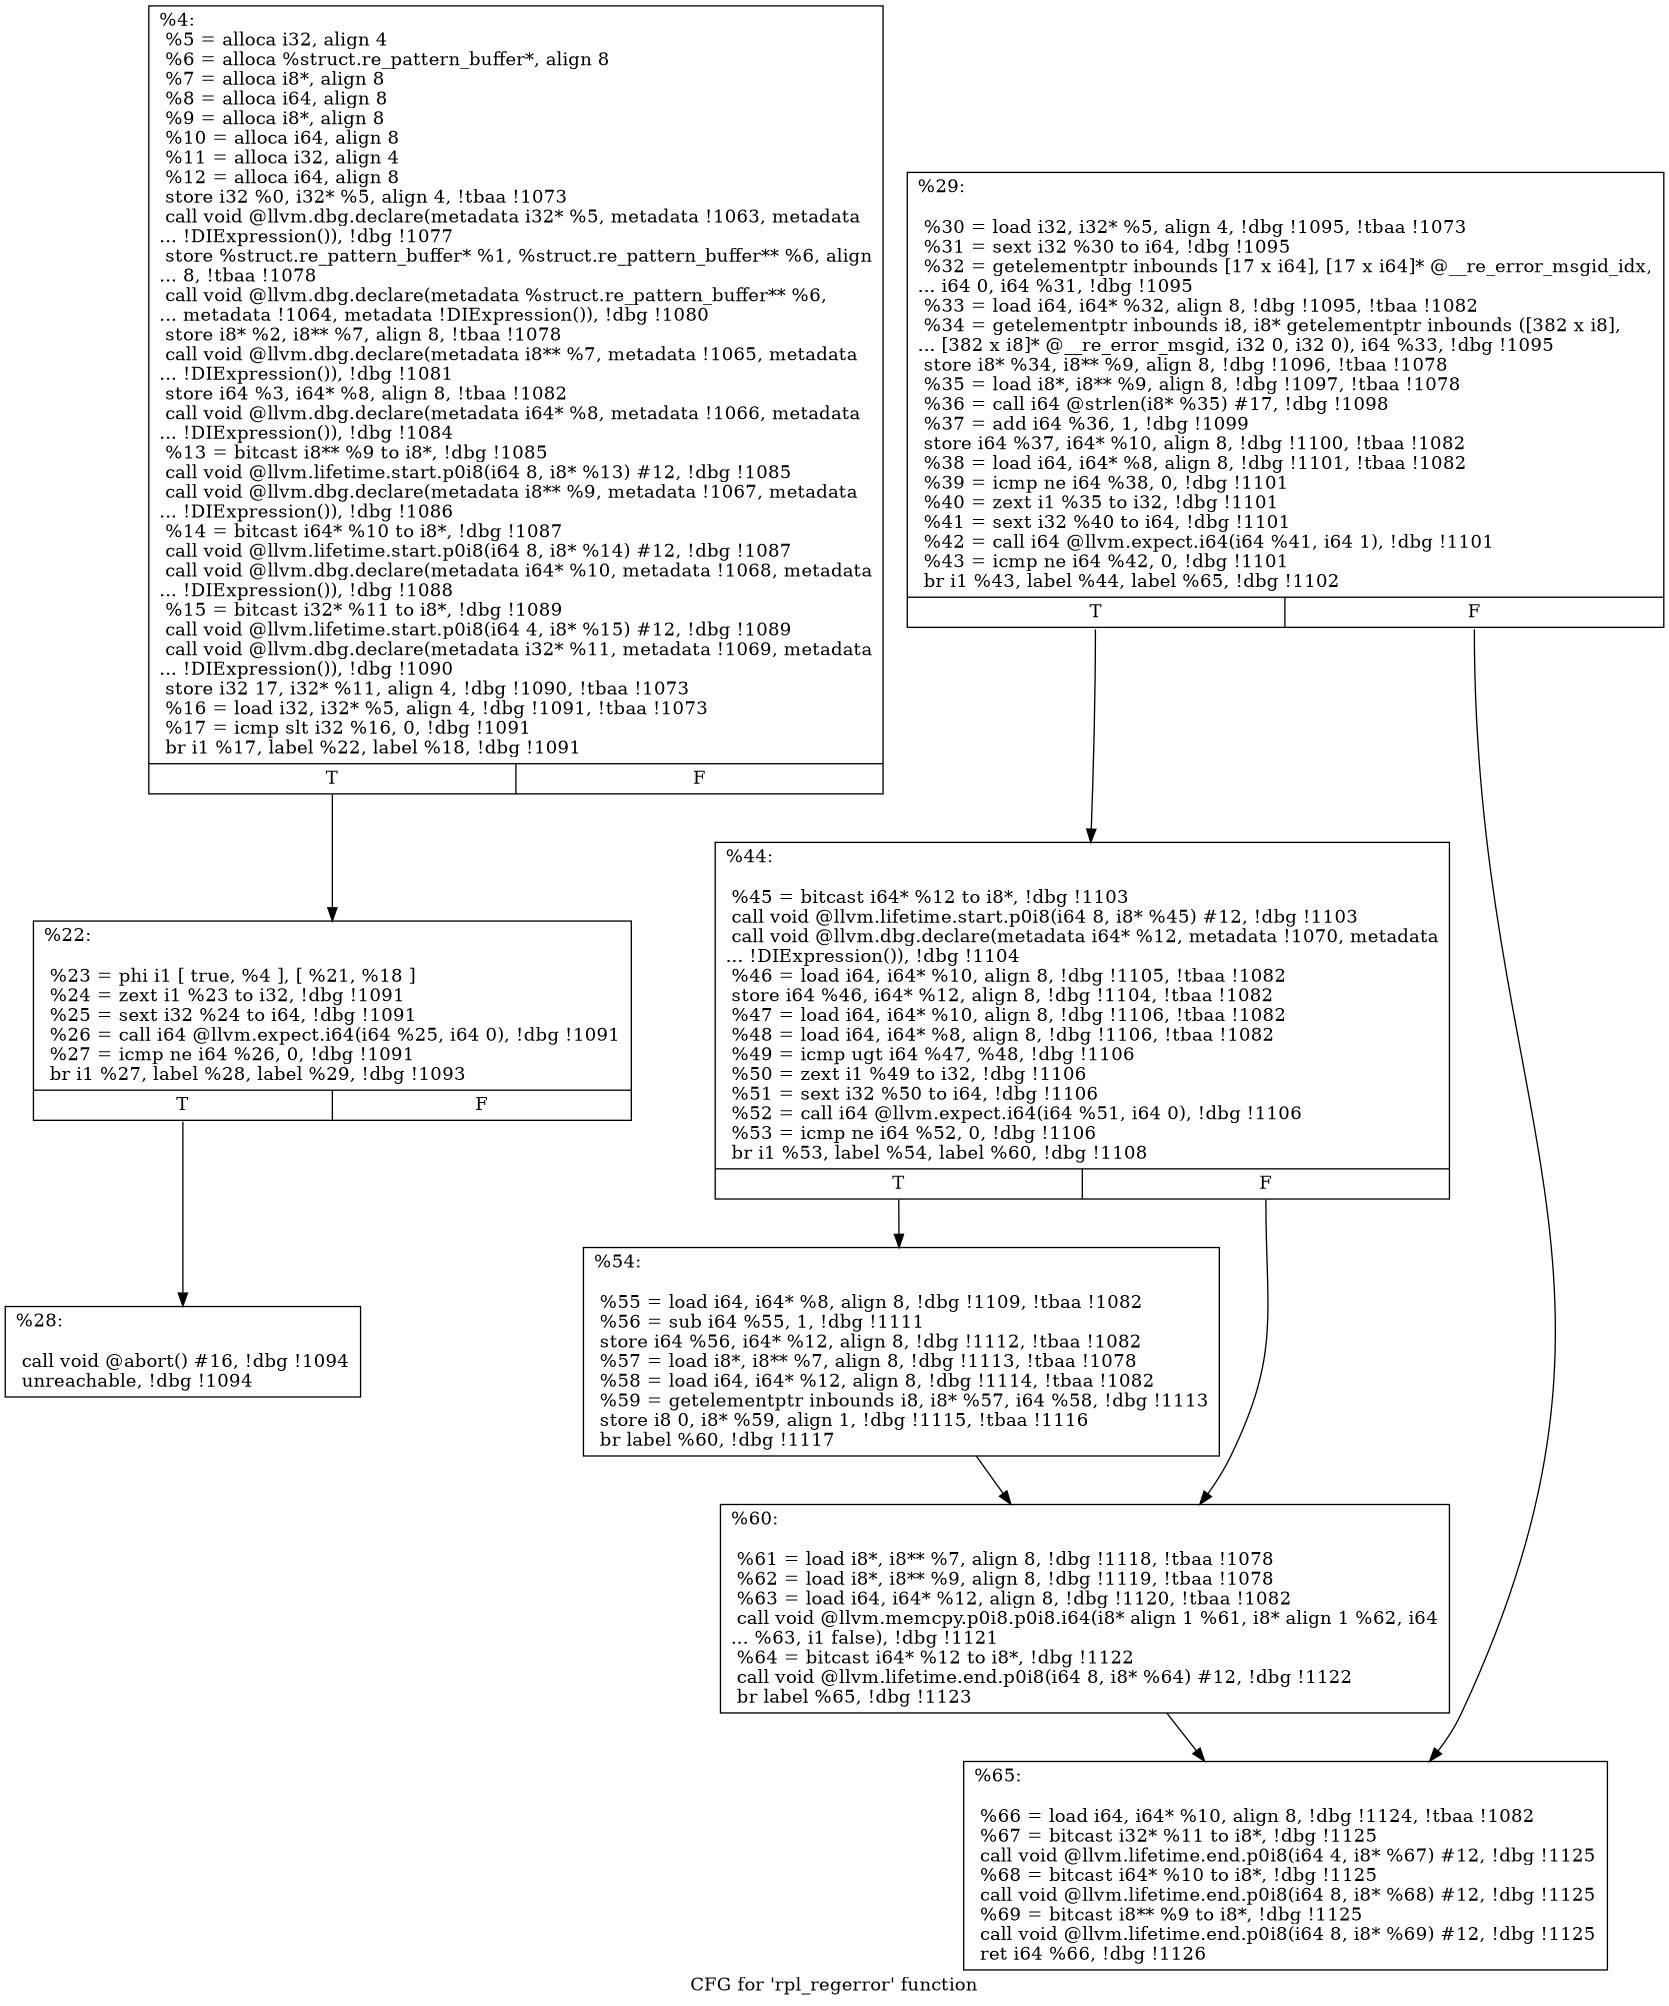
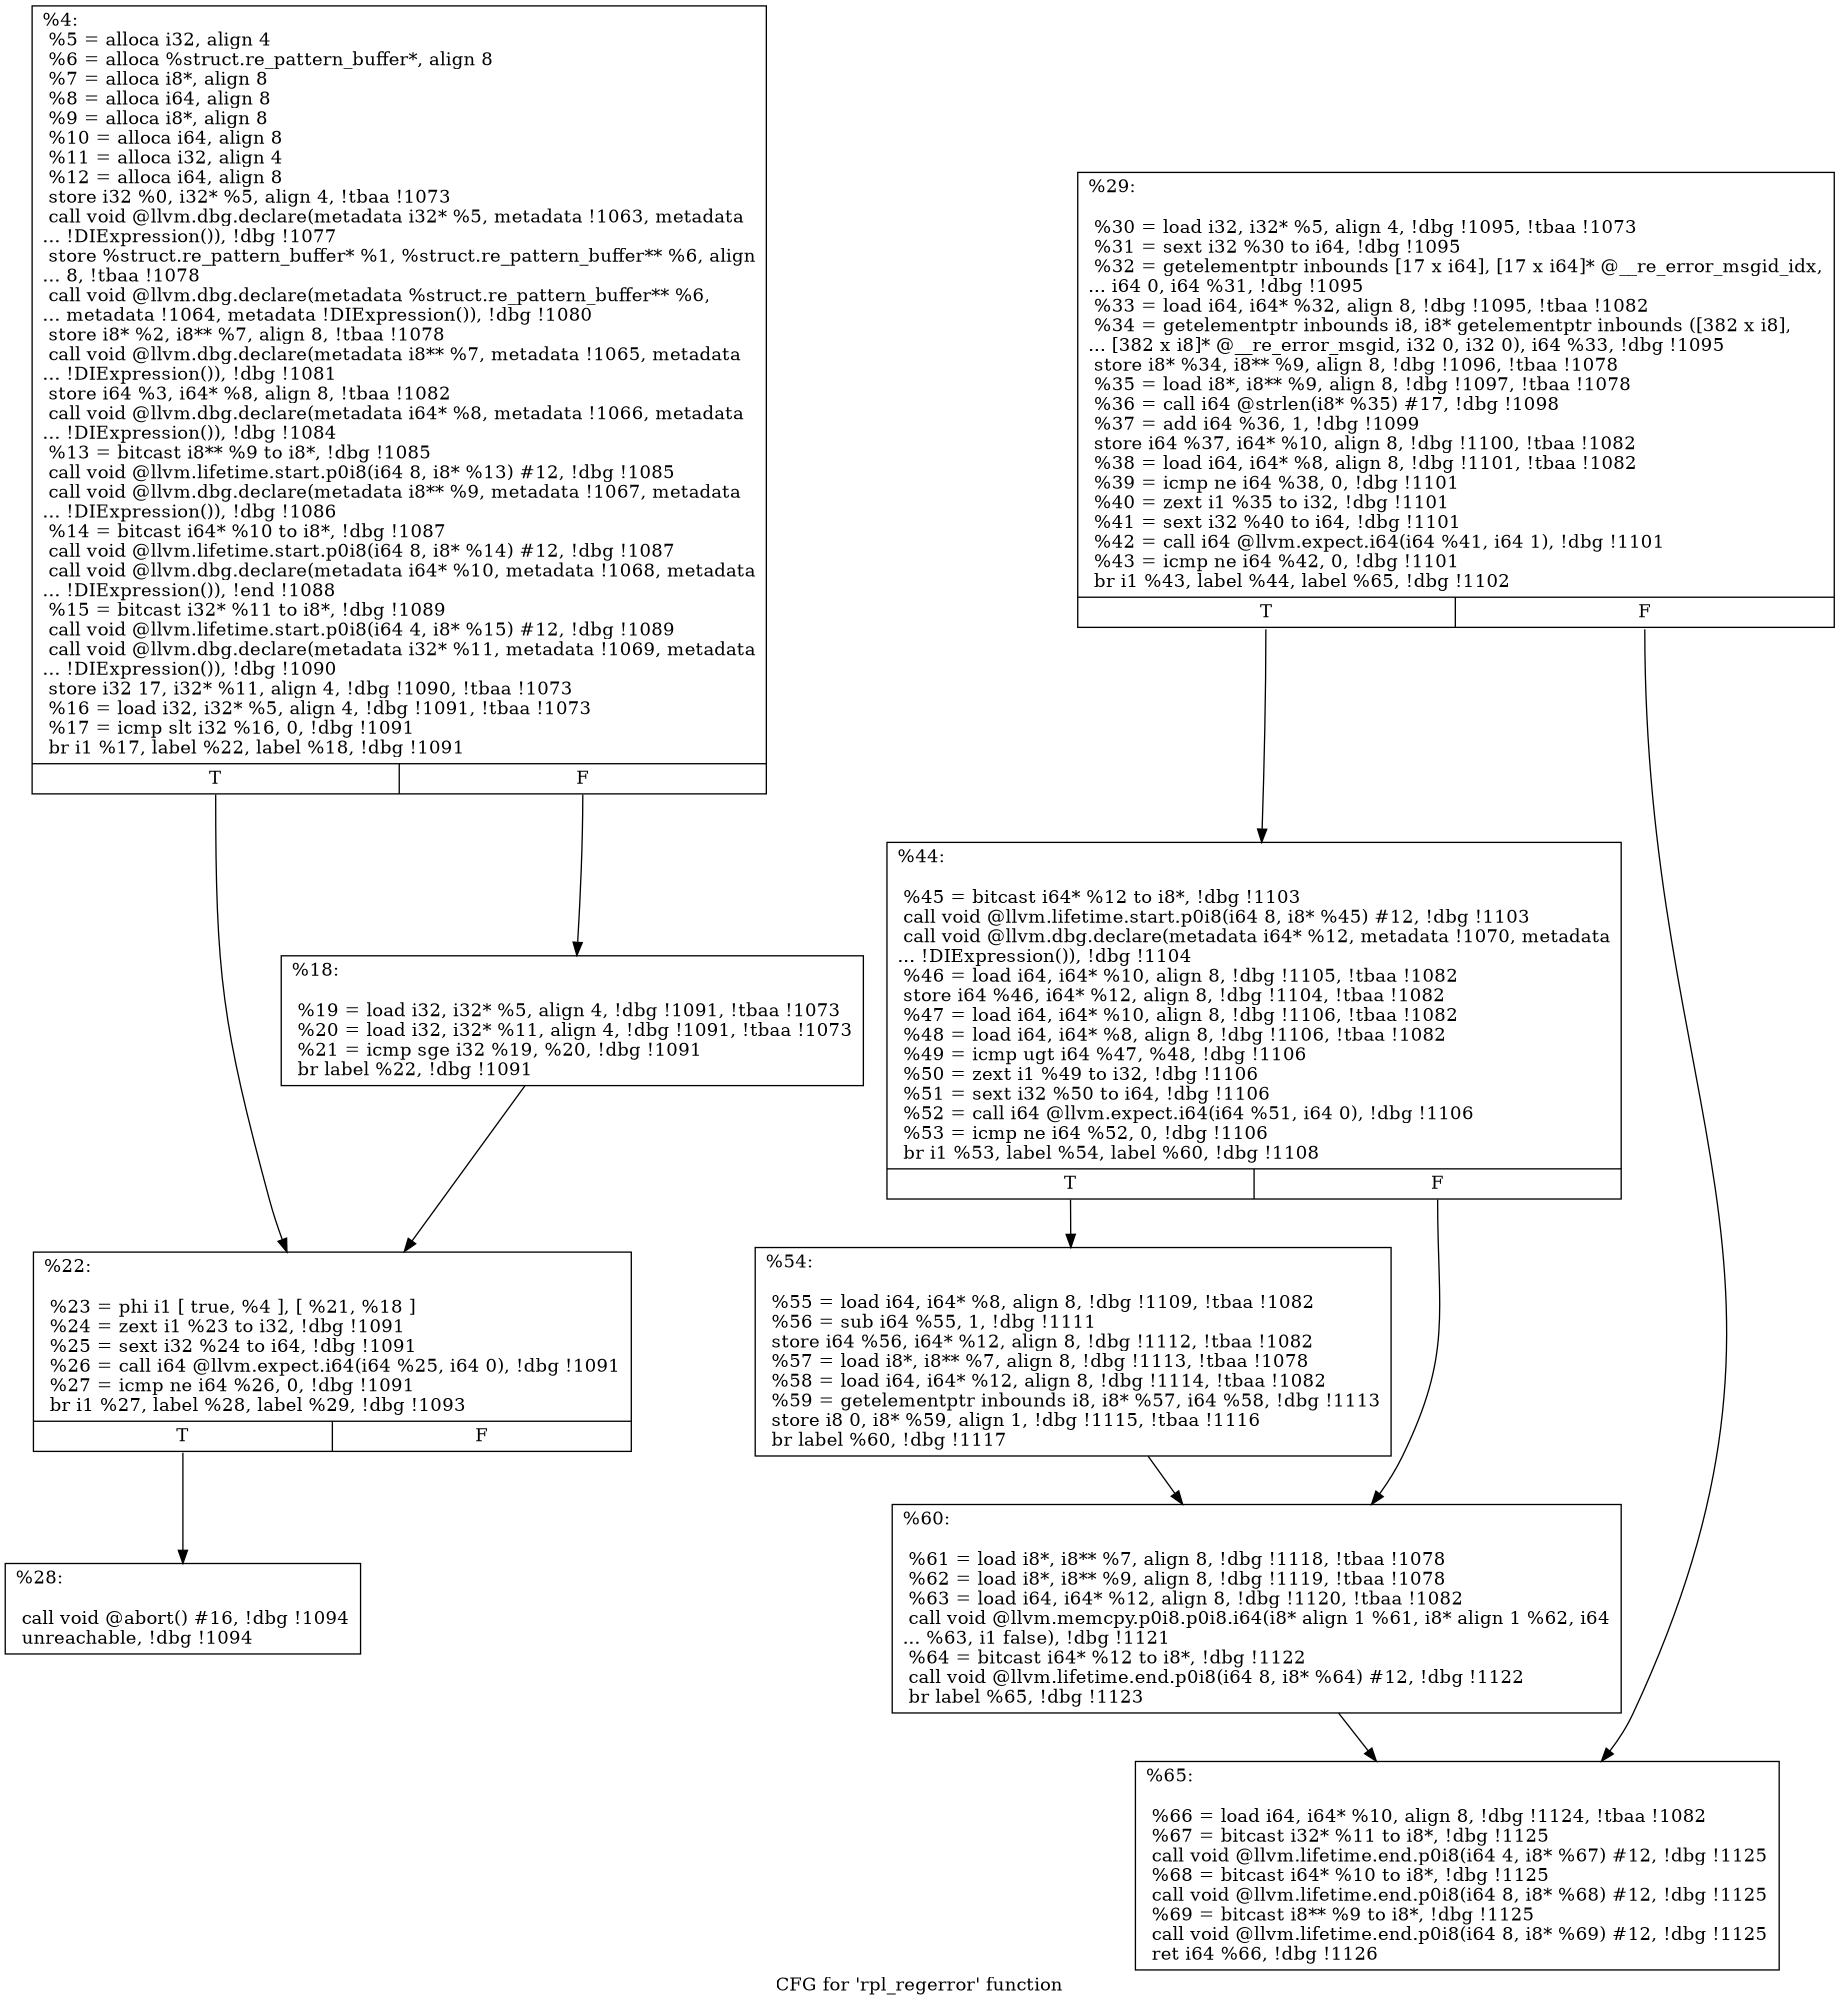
  digraph {
    label="CFG for 'rpl_regerror' function"
    node [shape=record]
    edge [tailport=s0]
-   n1 [label="{%4:\l  %5 = alloca i32, align 4\l  %6 = alloca %struct.re_pattern_buffer*, align 8\l  %7 = alloca i8*, align 8\l  %8 = alloca i64, align 8\l  %9 = alloca i8*, align 8\l  %10 = alloca i64, align 8\l  %11 = alloca i32, align 4\l  %12 = alloca i64, align 8\l  store i32 %0, i32* %5, align 4, !tbaa !1073\l  call void @llvm.dbg.declare(metadata i32* %5, metadata !1063, metadata\l... !DIExpression()), !dbg !1077\l  store %struct.re_pattern_buffer* %1, %struct.re_pattern_buffer** %6, align\l... 8, !tbaa !1078\l  call void @llvm.dbg.declare(metadata %struct.re_pattern_buffer** %6,\l... metadata !1064, metadata !DIExpression()), !dbg !1080\l  store i8* %2, i8** %7, align 8, !tbaa !1078\l  call void @llvm.dbg.declare(metadata i8** %7, metadata !1065, metadata\l... !DIExpression()), !dbg !1081\l  store i64 %3, i64* %8, align 8, !tbaa !1082\l  call void @llvm.dbg.declare(metadata i64* %8, metadata !1066, metadata\l... !DIExpression()), !dbg !1084\l  %13 = bitcast i8** %9 to i8*, !dbg !1085\l  call void @llvm.lifetime.start.p0i8(i64 8, i8* %13) #12, !dbg !1085\l  call void @llvm.dbg.declare(metadata i8** %9, metadata !1067, metadata\l... !DIExpression()), !dbg !1086\l  %14 = bitcast i64* %10 to i8*, !dbg !1087\l  call void @llvm.lifetime.start.p0i8(i64 8, i8* %14) #12, !dbg !1087\l  call void @llvm.dbg.declare(metadata i64* %10, metadata !1068, metadata\l... !DIExpression()), !dbg !1088\l  %15 = bitcast i32* %11 to i8*, !dbg !1089\l  call void @llvm.lifetime.start.p0i8(i64 4, i8* %15) #12, !dbg !1089\l  call void @llvm.dbg.declare(metadata i32* %11, metadata !1069, metadata\l... !DIExpression()), !dbg !1090\l  store i32 17, i32* %11, align 4, !dbg !1090, !tbaa !1073\l  %16 = load i32, i32* %5, align 4, !dbg !1091, !tbaa !1073\l  %17 = icmp slt i32 %16, 0, !dbg !1091\l  br i1 %17, label %22, label %18, !dbg !1091\l|{<s0>T|<s1>F}}"]
+   n1 [label="{%4:\l  %5 = alloca i32, align 4\l  %6 = alloca %struct.re_pattern_buffer*, align 8\l  %7 = alloca i8*, align 8\l  %8 = alloca i64, align 8\l  %9 = alloca i8*, align 8\l  %10 = alloca i64, align 8\l  %11 = alloca i32, align 4\l  %12 = alloca i64, align 8\l  store i32 %0, i32* %5, align 4, !tbaa !1073\l  call void @llvm.dbg.declare(metadata i32* %5, metadata !1063, metadata\l... !DIExpression()), !dbg !1077\l  store %struct.re_pattern_buffer* %1, %struct.re_pattern_buffer** %6, align\l... 8, !tbaa !1078\l  call void @llvm.dbg.declare(metadata %struct.re_pattern_buffer** %6,\l... metadata !1064, metadata !DIExpression()), !dbg !1080\l  store i8* %2, i8** %7, align 8, !tbaa !1078\l  call void @llvm.dbg.declare(metadata i8** %7, metadata !1065, metadata\l... !DIExpression()), !dbg !1081\l  store i64 %3, i64* %8, align 8, !tbaa !1082\l  call void @llvm.dbg.declare(metadata i64* %8, metadata !1066, metadata\l... !DIExpression()), !dbg !1084\l  %13 = bitcast i8** %9 to i8*, !dbg !1085\l  call void @llvm.lifetime.start.p0i8(i64 8, i8* %13) #12, !dbg !1085\l  call void @llvm.dbg.declare(metadata i8** %9, metadata !1067, metadata\l... !DIExpression()), !dbg !1086\l  %14 = bitcast i64* %10 to i8*, !dbg !1087\l  call void @llvm.lifetime.start.p0i8(i64 8, i8* %14) #12, !dbg !1087\l  call void @llvm.dbg.declare(metadata i64* %10, metadata !1068, metadata\l... !DIExpression()), !end !1088\l  %15 = bitcast i32* %11 to i8*, !dbg !1089\l  call void @llvm.lifetime.start.p0i8(i64 4, i8* %15) #12, !dbg !1089\l  call void @llvm.dbg.declare(metadata i32* %11, metadata !1069, metadata\l... !DIExpression()), !dbg !1090\l  store i32 17, i32* %11, align 4, !dbg !1090, !tbaa !1073\l  %16 = load i32, i32* %5, align 4, !dbg !1091, !tbaa !1073\l  %17 = icmp slt i32 %16, 0, !dbg !1091\l  br i1 %17, label %22, label %18, !dbg !1091\l|{<s0>T|<s1>F}}"]
    n2 [label="{%22:\l\l  %23 = phi i1 [ true, %4 ], [ %21, %18 ]\l  %24 = zext i1 %23 to i32, !dbg !1091\l  %25 = sext i32 %24 to i64, !dbg !1091\l  %26 = call i64 @llvm.expect.i64(i64 %25, i64 0), !dbg !1091\l  %27 = icmp ne i64 %26, 0, !dbg !1091\l  br i1 %27, label %28, label %29, !dbg !1093\l|{<s0>T|<s1>F}}"]
+   n3 [label="{%18:\l\l  %19 = load i32, i32* %5, align 4, !dbg !1091, !tbaa !1073\l  %20 = load i32, i32* %11, align 4, !dbg !1091, !tbaa !1073\l  %21 = icmp sge i32 %19, %20, !dbg !1091\l  br label %22, !dbg !1091\l}"]
    n4 [label="{%28:\l\l  call void @abort() #16, !dbg !1094\l  unreachable, !dbg !1094\l}"]
    n5 [label="{%29:\l\l  %30 = load i32, i32* %5, align 4, !dbg !1095, !tbaa !1073\l  %31 = sext i32 %30 to i64, !dbg !1095\l  %32 = getelementptr inbounds [17 x i64], [17 x i64]* @__re_error_msgid_idx,\l... i64 0, i64 %31, !dbg !1095\l  %33 = load i64, i64* %32, align 8, !dbg !1095, !tbaa !1082\l  %34 = getelementptr inbounds i8, i8* getelementptr inbounds ([382 x i8],\l... [382 x i8]* @__re_error_msgid, i32 0, i32 0), i64 %33, !dbg !1095\l  store i8* %34, i8** %9, align 8, !dbg !1096, !tbaa !1078\l  %35 = load i8*, i8** %9, align 8, !dbg !1097, !tbaa !1078\l  %36 = call i64 @strlen(i8* %35) #17, !dbg !1098\l  %37 = add i64 %36, 1, !dbg !1099\l  store i64 %37, i64* %10, align 8, !dbg !1100, !tbaa !1082\l  %38 = load i64, i64* %8, align 8, !dbg !1101, !tbaa !1082\l  %39 = icmp ne i64 %38, 0, !dbg !1101\l  %40 = zext i1 %35 to i32, !dbg !1101\l  %41 = sext i32 %40 to i64, !dbg !1101\l  %42 = call i64 @llvm.expect.i64(i64 %41, i64 1), !dbg !1101\l  %43 = icmp ne i64 %42, 0, !dbg !1101\l  br i1 %43, label %44, label %65, !dbg !1102\l|{<s0>T|<s1>F}}"]
    n6 [label="{%44:\l\l  %45 = bitcast i64* %12 to i8*, !dbg !1103\l  call void @llvm.lifetime.start.p0i8(i64 8, i8* %45) #12, !dbg !1103\l  call void @llvm.dbg.declare(metadata i64* %12, metadata !1070, metadata\l... !DIExpression()), !dbg !1104\l  %46 = load i64, i64* %10, align 8, !dbg !1105, !tbaa !1082\l  store i64 %46, i64* %12, align 8, !dbg !1104, !tbaa !1082\l  %47 = load i64, i64* %10, align 8, !dbg !1106, !tbaa !1082\l  %48 = load i64, i64* %8, align 8, !dbg !1106, !tbaa !1082\l  %49 = icmp ugt i64 %47, %48, !dbg !1106\l  %50 = zext i1 %49 to i32, !dbg !1106\l  %51 = sext i32 %50 to i64, !dbg !1106\l  %52 = call i64 @llvm.expect.i64(i64 %51, i64 0), !dbg !1106\l  %53 = icmp ne i64 %52, 0, !dbg !1106\l  br i1 %53, label %54, label %60, !dbg !1108\l|{<s0>T|<s1>F}}"]
    n7 [label="{%65:\l\l  %66 = load i64, i64* %10, align 8, !dbg !1124, !tbaa !1082\l  %67 = bitcast i32* %11 to i8*, !dbg !1125\l  call void @llvm.lifetime.end.p0i8(i64 4, i8* %67) #12, !dbg !1125\l  %68 = bitcast i64* %10 to i8*, !dbg !1125\l  call void @llvm.lifetime.end.p0i8(i64 8, i8* %68) #12, !dbg !1125\l  %69 = bitcast i8** %9 to i8*, !dbg !1125\l  call void @llvm.lifetime.end.p0i8(i64 8, i8* %69) #12, !dbg !1125\l  ret i64 %66, !dbg !1126\l}"]
    n8 [label="{%54:\l\l  %55 = load i64, i64* %8, align 8, !dbg !1109, !tbaa !1082\l  %56 = sub i64 %55, 1, !dbg !1111\l  store i64 %56, i64* %12, align 8, !dbg !1112, !tbaa !1082\l  %57 = load i8*, i8** %7, align 8, !dbg !1113, !tbaa !1078\l  %58 = load i64, i64* %12, align 8, !dbg !1114, !tbaa !1082\l  %59 = getelementptr inbounds i8, i8* %57, i64 %58, !dbg !1113\l  store i8 0, i8* %59, align 1, !dbg !1115, !tbaa !1116\l  br label %60, !dbg !1117\l}"]
    n9 [label="{%60:\l\l  %61 = load i8*, i8** %7, align 8, !dbg !1118, !tbaa !1078\l  %62 = load i8*, i8** %9, align 8, !dbg !1119, !tbaa !1078\l  %63 = load i64, i64* %12, align 8, !dbg !1120, !tbaa !1082\l  call void @llvm.memcpy.p0i8.p0i8.i64(i8* align 1 %61, i8* align 1 %62, i64\l... %63, i1 false), !dbg !1121\l  %64 = bitcast i64* %12 to i8*, !dbg !1122\l  call void @llvm.lifetime.end.p0i8(i64 8, i8* %64) #12, !dbg !1122\l  br label %65, !dbg !1123\l}"]
    n1 -> n2
+   n1 -> n3 [tailport=s1]
    n2 -> n4
+   n3 -> n2
    n5 -> n6
    n5 -> n7 [tailport=s1]
    n6 -> n8
    n6 -> n9 [tailport=s1]
    n8 -> n9
    n9 -> n7
  }
